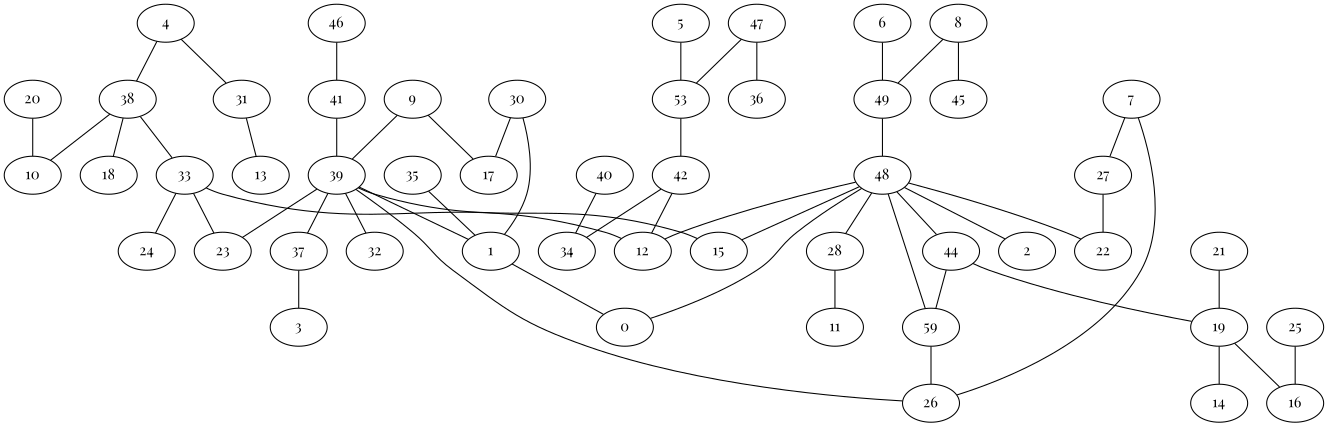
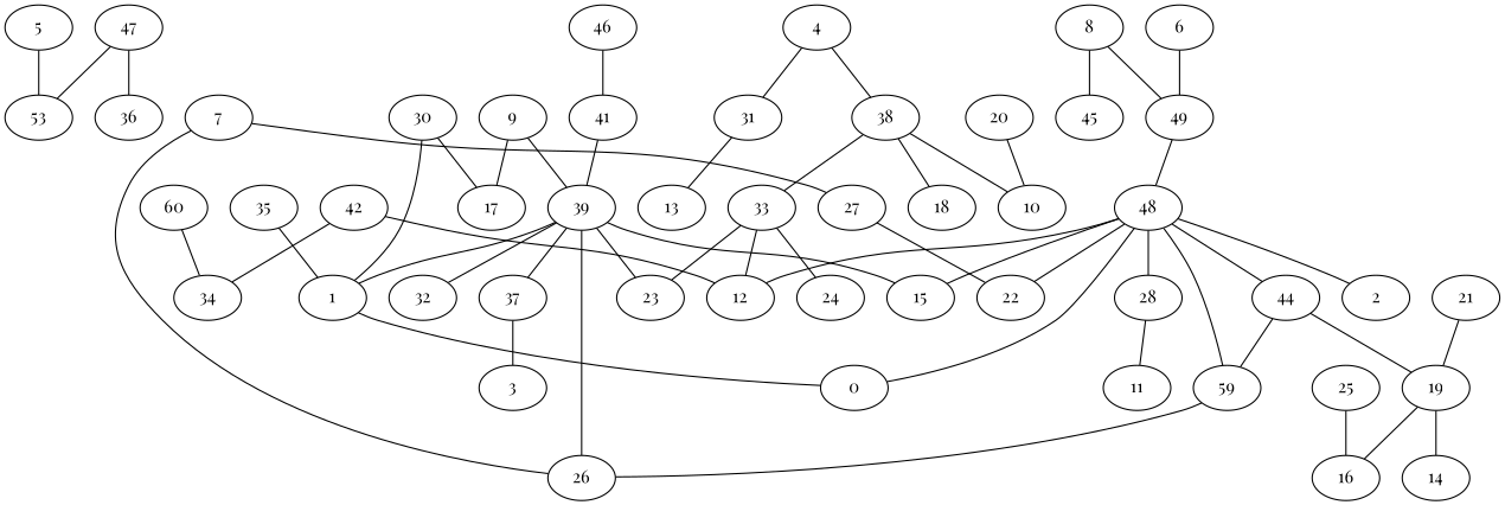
  digraph {
    fontname="Playfair Display"
    node [fontname="Playfair Display"]
    edge [color=black dir=none fontname="Playfair Display"]
    5
    n2 [label=53]
    42
    20
    10
    8
    45
    49
    48
    37
    3
    21
    19
    14
    16
    31
    13
-   40
+   40 [label=60]
    28
    11
    9
    17
    39
    1
    26
    32
    15
    23
    6
    30
    24
    0
    41
    35
    27
    22
    7
    34
    12
    44
    2
    n42 [label=59]
    25
    33
    38
    18
    46
    47
    36
    4
    subgraph sub_1 {
      5
      n2
      42
      20
      10
      8
      45
      49
      48
      37
      3
      21
      19
      14
      16
      31
      13
      40
      28
      11
      9
      17
      39
      1
      26
      32
      15
      23
      6
      30
      24
      0
      41
      35
      27
      22
      7
      34
      12
      44
      2
      n42
      25
      33
      38
      18
      46
      47
      36
      4
    }
    5 -> n2
-   n2 -> 42
    42 -> 34
    42 -> 12
    20 -> 10
    8 -> 45
    8 -> 49
    49 -> 48
    48 -> 28
    48 -> 15
    48 -> 0
    48 -> 22
    48 -> 12
    48 -> 44
    48 -> 2
    48 -> n42
    37 -> 3
    21 -> 19
    19 -> 14
    19 -> 16
    31 -> 13
    40 -> 34
    28 -> 11
    9 -> 17
    9 -> 39
    39 -> 37
    39 -> 1
    39 -> 26
    39 -> 32
    39 -> 15
    39 -> 23
    1 -> 0
    6 -> 49
    30 -> 17
    30 -> 1
    41 -> 39
    35 -> 1
    27 -> 22
    7 -> 26
    7 -> 27
    44 -> 19
    44 -> n42
    n42 -> 26
    25 -> 16
    33 -> 23
    33 -> 24
    33 -> 12
    38 -> 10
    38 -> 33
    38 -> 18
    46 -> 41
    47 -> n2
    47 -> 36
    4 -> 31
    4 -> 38
  }
